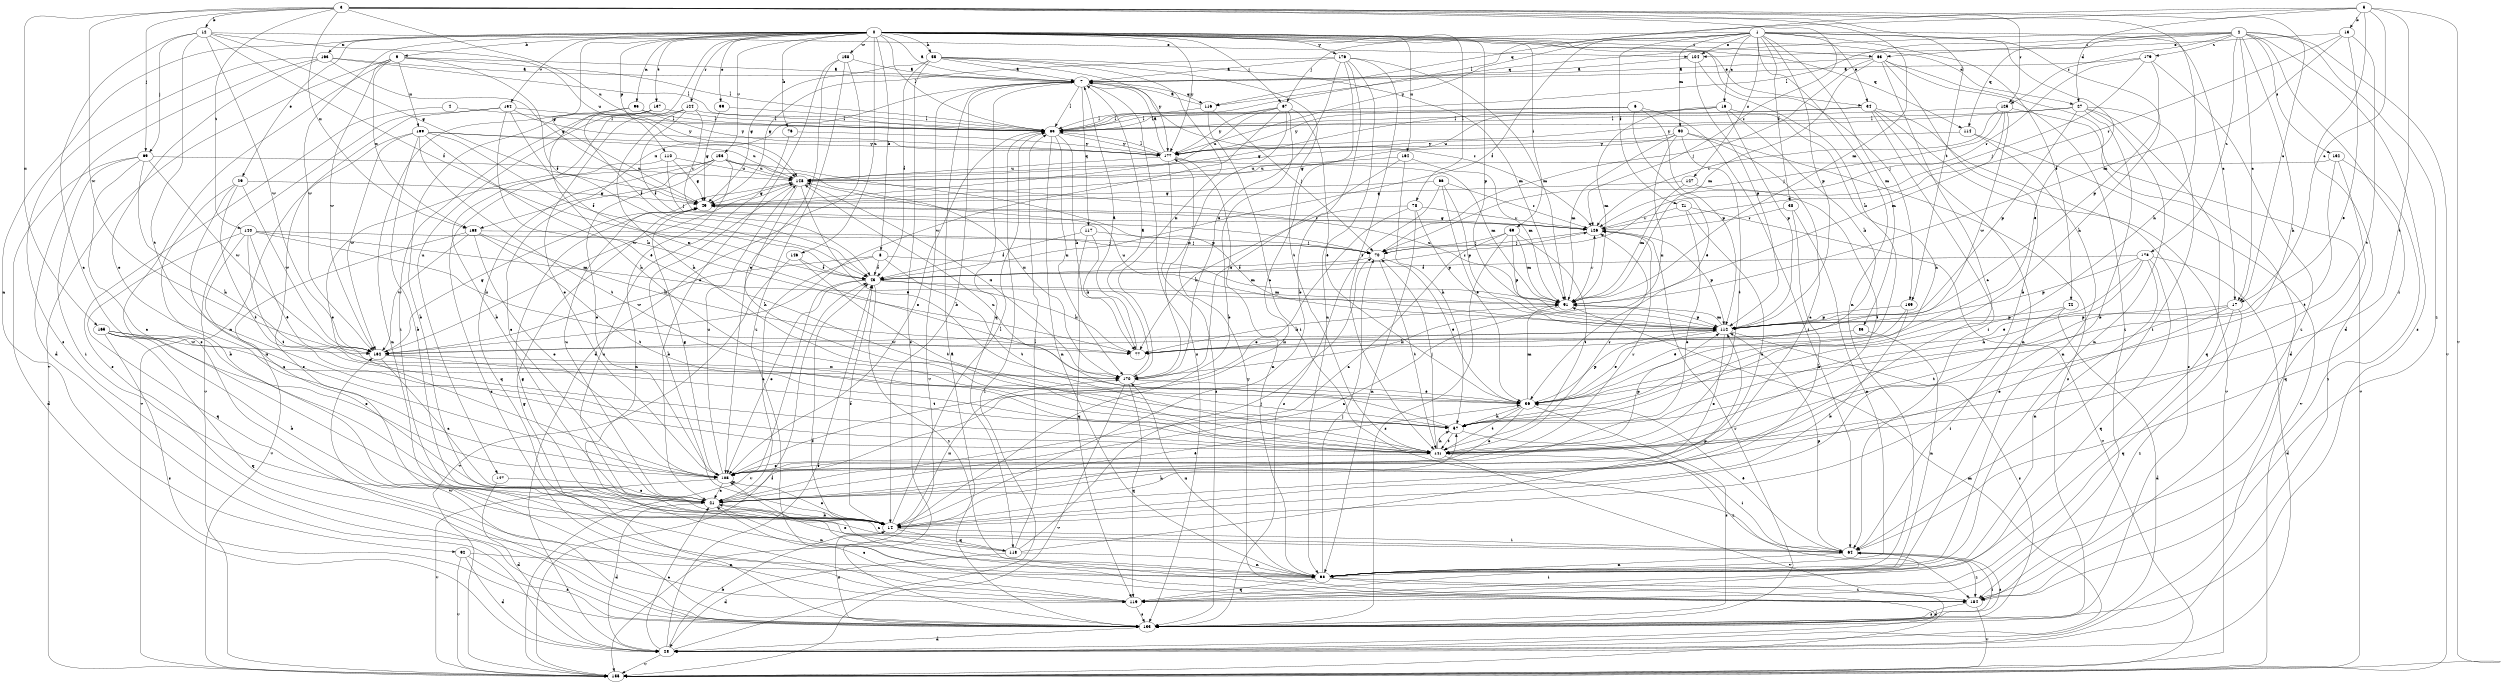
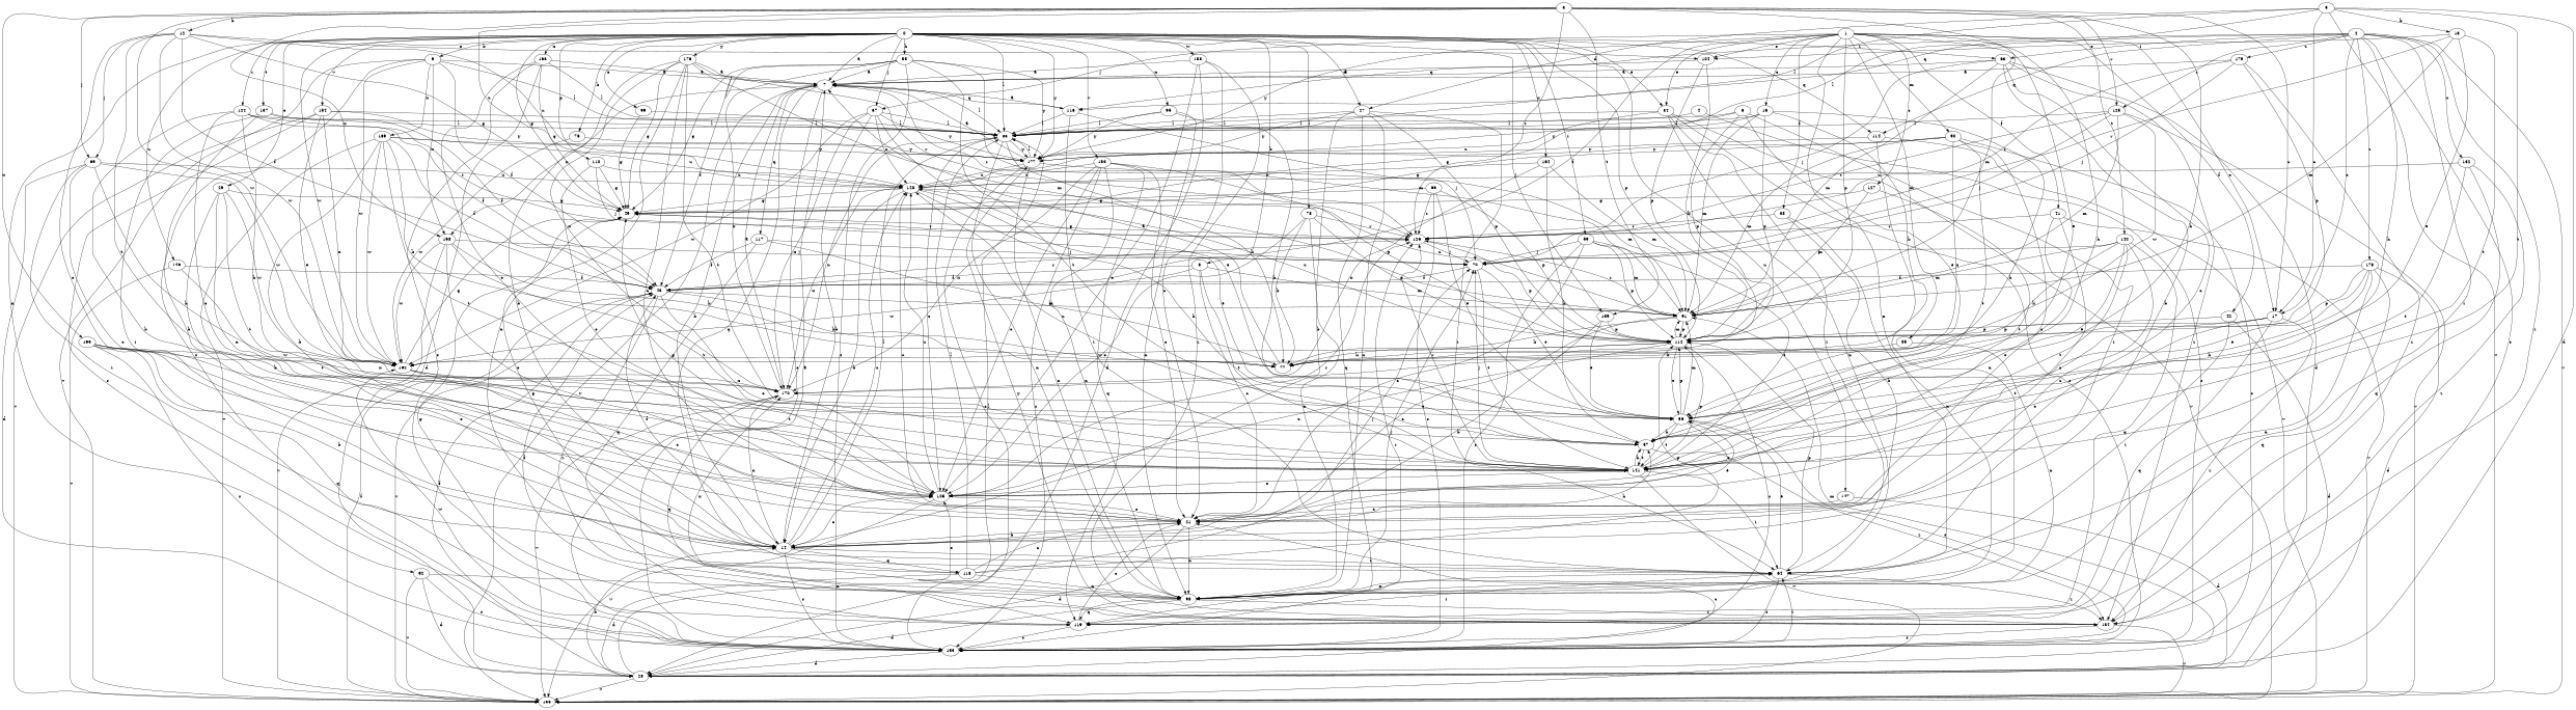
  strict digraph {
    0
    7
    8
    9
    27
    29
    34
    49
    55
    59
    63
    67
    76
    78
    83
    92
    95
    99
    110
    112
    114
    124
    137
    146
    147
    153
    154
    158
    162
    163
    164
    176
    177
    139
    116
    133
    155
    126
    168
    14
    117
    118
    43
    91
    141
    21
    169
    98
    64
    119
    105
    148
    170
    70
    184
    28
    66
    36
    77
    57
    1
    16
    17
    38
    41
    42
    85
    90
    104
    127
    2
    125
    132
    178
    179
    3
    12
    69
    140
    165
    4
    5
    13
    6
    0 -> 7 [label=a]
    0 -> 8 [label=b]
    0 -> 9 [label=b]
    0 -> 27 [label=d]
    0 -> 29 [label=e]
    0 -> 34 [label=e]
    0 -> 49 [label=g]
    0 -> 55 [label=h]
    0 -> 59 [label=i]
    0 -> 63 [label=i]
    0 -> 67 [label=j]
    0 -> 76 [label=k]
    0 -> 78 [label=l]
    0 -> 83 [label=l]
    0 -> 92 [label=n]
    0 -> 95 [label=n]
    0 -> 99 [label=o]
    0 -> 110 [label=p]
    0 -> 112 [label=p]
    0 -> 114 [label=q]
    0 -> 124 [label=r]
    0 -> 137 [label=t]
    0 -> 146 [label=u]
    0 -> 147 [label=u]
    0 -> 153 [label=v]
    0 -> 154 [label=v]
    0 -> 158 [label=w]
    0 -> 162 [label=w]
    0 -> 163 [label=x]
    0 -> 164 [label=x]
    0 -> 176 [label=y]
    0 -> 177 [label=y]
    0 -> 139 [label=j]
    7 -> 83 [label=l]
    7 -> 116 [label=q]
    7 -> 133 [label=s]
    7 -> 155 [label=v]
    7 -> 126 [label=r]
    7 -> 168 [label=x]
    7 -> 14 [label=b]
    7 -> 117 [label=q]
    7 -> 118 [label=q]
    8 -> 162 [label=w]
    8 -> 43 [label=f]
    8 -> 91 [label=m]
    8 -> 141 [label=t]
    8 -> 21 [label=c]
    9 -> 7 [label=a]
    9 -> 83 [label=l]
    9 -> 162 [label=w]
    9 -> 133 [label=s]
    9 -> 155 [label=v]
    9 -> 168 [label=x]
    9 -> 43 [label=f]
    9 -> 169 [label=x]
    27 -> 83 [label=l]
    27 -> 112 [label=p]
    27 -> 177 [label=y]
    27 -> 14 [label=b]
    27 -> 98 [label=n]
    27 -> 64 [label=i]
    27 -> 119 [label=q]
    29 -> 49 [label=g]
    29 -> 162 [label=w]
    29 -> 14 [label=b]
    29 -> 141 [label=t]
    29 -> 105 [label=n]
    34 -> 83 [label=l]
    34 -> 133 [label=s]
    34 -> 155 [label=v]
    34 -> 98 [label=n]
    34 -> 64 [label=i]
    34 -> 148 [label=u]
    49 -> 126 [label=r]
    55 -> 7 [label=a]
    55 -> 49 [label=g]
    55 -> 177 [label=y]
    55 -> 133 [label=s]
    55 -> 43 [label=f]
    55 -> 91 [label=m]
    55 -> 141 [label=t]
    55 -> 170 [label=x]
    59 -> 112 [label=p]
    59 -> 133 [label=s]
    59 -> 91 [label=m]
    59 -> 141 [label=t]
    59 -> 21 [label=c]
    59 -> 70 [label=j]
    63 -> 7 [label=a]
    63 -> 14 [label=b]
    63 -> 91 [label=m]
    63 -> 21 [label=c]
    63 -> 70 [label=j]
    63 -> 184 [label=z]
    63 -> 28 [label=d]
    67 -> 83 [label=l]
    67 -> 162 [label=w]
    67 -> 177 [label=y]
    67 -> 14 [label=b]
    67 -> 148 [label=u]
    67 -> 170 [label=x]
    67 -> 36 [label=e]
    76 -> 162 [label=w]
    76 -> 177 [label=y]
    78 -> 112 [label=p]
    78 -> 126 [label=r]
    78 -> 98 [label=n]
    78 -> 105 [label=o]
    78 -> 77 [label=k]
    83 -> 177 [label=y]
    83 -> 98 [label=n]
    83 -> 105 [label=o]
    83 -> 170 [label=x]
    83 -> 77 [label=k]
    92 -> 133 [label=s]
    92 -> 155 [label=v]
    92 -> 98 [label=n]
    92 -> 28 [label=d]
    95 -> 83 [label=l]
    95 -> 177 [label=y]
    95 -> 98 [label=n]
    95 -> 57 [label=h]
    99 -> 49 [label=g]
    99 -> 83 [label=l]
    110 -> 49 [label=g]
    110 -> 105 [label=o]
    110 -> 148 [label=u]
    110 -> 70 [label=j]
    112 -> 162 [label=w]
    112 -> 133 [label=s]
    112 -> 91 [label=m]
    112 -> 105 [label=o]
    112 -> 148 [label=u]
    112 -> 36 [label=e]
    112 -> 77 [label=k]
    114 -> 177 [label=y]
    114 -> 155 [label=v]
    114 -> 98 [label=n]
    124 -> 83 [label=l]
    124 -> 126 [label=r]
    124 -> 14 [label=b]
    124 -> 43 [label=f]
    124 -> 105 [label=o]
    124 -> 57 [label=h]
    137 -> 83 [label=l]
    137 -> 14 [label=b]
    137 -> 43 [label=f]
    137 -> 64 [label=i]
    146 -> 155 [label=v]
    146 -> 43 [label=f]
    146 -> 141 [label=t]
    147 -> 21 [label=c]
    147 -> 28 [label=d]
    153 -> 112 [label=p]
    153 -> 133 [label=s]
    153 -> 21 [label=c]
    153 -> 98 [label=n]
    153 -> 119 [label=q]
    153 -> 105 [label=o]
    153 -> 148 [label=u]
    153 -> 170 [label=x]
    154 -> 83 [label=l]
    154 -> 177 [label=y]
    154 -> 133 [label=s]
    154 -> 155 [label=v]
    154 -> 170 [label=x]
    154 -> 36 [label=e]
    158 -> 7 [label=a]
    158 -> 21 [label=c]
    158 -> 105 [label=o]
    158 -> 184 [label=z]
    158 -> 28 [label=d]
    162 -> 49 [label=g]
    162 -> 141 [label=t]
    162 -> 21 [label=c]
    162 -> 170 [label=x]
    163 -> 7 [label=a]
    163 -> 49 [label=g]
    163 -> 83 [label=l]
    163 -> 133 [label=s]
    163 -> 105 [label=o]
    163 -> 28 [label=d]
    164 -> 91 [label=m]
    164 -> 148 [label=u]
    164 -> 170 [label=x]
    164 -> 57 [label=h]
    176 -> 7 [label=a]
    176 -> 49 [label=g]
+   176 -> 126 [label=r]
    176 -> 14 [label=b]
    176 -> 91 [label=m]
    176 -> 141 [label=t]
    176 -> 21 [label=c]
    176 -> 98 [label=n]
    176 -> 170 [label=x]
    177 -> 7 [label=a]
    177 -> 83 [label=l]
    177 -> 133 [label=s]
    177 -> 91 [label=m]
    177 -> 98 [label=n]
    177 -> 148 [label=u]
    139 -> 112 [label=p]
    139 -> 14 [label=b]
    139 -> 36 [label=e]
    116 -> 7 [label=a]
    116 -> 83 [label=l]
    116 -> 64 [label=i]
    116 -> 70 [label=j]
    133 -> 7 [label=a]
    133 -> 162 [label=w]
    133 -> 126 [label=r]
    133 -> 64 [label=i]
    133 -> 28 [label=d]
    155 -> 43 [label=f]
    126 -> 49 [label=g]
    126 -> 112 [label=p]
    126 -> 70 [label=j]
    168 -> 162 [label=w]
    168 -> 155 [label=v]
    168 -> 141 [label=t]
    168 -> 105 [label=o]
    168 -> 70 [label=j]
    168 -> 77 [label=k]
    14 -> 83 [label=l]
    14 -> 133 [label=s]
    14 -> 118 [label=q]
    14 -> 43 [label=f]
    14 -> 64 [label=i]
    14 -> 105 [label=o]
    14 -> 148 [label=u]
    14 -> 170 [label=x]
    14 -> 57 [label=h]
    117 -> 43 [label=f]
    117 -> 119 [label=q]
    117 -> 70 [label=j]
    117 -> 77 [label=k]
    118 -> 49 [label=g]
    118 -> 83 [label=l]
    118 -> 112 [label=p]
    118 -> 21 [label=c]
    118 -> 98 [label=n]
    118 -> 70 [label=j]
    118 -> 28 [label=d]
    43 -> 155 [label=v]
    43 -> 126 [label=r]
    43 -> 91 [label=m]
    43 -> 105 [label=o]
    43 -> 184 [label=z]
    43 -> 77 [label=k]
    91 -> 112 [label=p]
    91 -> 126 [label=r]
    91 -> 21 [label=c]
    91 -> 148 [label=u]
    91 -> 77 [label=k]
    141 -> 112 [label=p]
    141 -> 155 [label=v]
    141 -> 126 [label=r]
    141 -> 64 [label=i]
    141 -> 105 [label=o]
    141 -> 70 [label=j]
    141 -> 57 [label=h]
    21 -> 14 [label=b]
    21 -> 98 [label=n]
    21 -> 148 [label=u]
    21 -> 28 [label=d]
    21 -> 36 [label=e]
    169 -> 162 [label=w]
    169 -> 177 [label=y]
    169 -> 155 [label=v]
    169 -> 14 [label=b]
    169 -> 43 [label=f]
    169 -> 141 [label=t]
    169 -> 148 [label=u]
    169 -> 77 [label=k]
    98 -> 119 [label=q]
    98 -> 105 [label=o]
    98 -> 170 [label=x]
    98 -> 70 [label=j]
    98 -> 184 [label=z]
    98 -> 28 [label=d]
    64 -> 112 [label=p]
    64 -> 133 [label=s]
    64 -> 98 [label=n]
    64 -> 184 [label=z]
    64 -> 36 [label=e]
    119 -> 49 [label=g]
    119 -> 133 [label=s]
    119 -> 21 [label=c]
    119 -> 64 [label=i]
    105 -> 49 [label=g]
    105 -> 155 [label=v]
    105 -> 126 [label=r]
    105 -> 21 [label=c]
    105 -> 148 [label=u]
    148 -> 49 [label=g]
    148 -> 14 [label=b]
    148 -> 170 [label=x]
    148 -> 36 [label=e]
    148 -> 57 [label=h]
    170 -> 7 [label=a]
    170 -> 155 [label=v]
    170 -> 119 [label=q]
    170 -> 36 [label=e]
    70 -> 43 [label=f]
    70 -> 141 [label=t]
    70 -> 36 [label=e]
    184 -> 177 [label=y]
    184 -> 133 [label=s]
    184 -> 155 [label=v]
    184 -> 43 [label=f]
    28 -> 83 [label=l]
    28 -> 155 [label=v]
    28 -> 14 [label=b]
    28 -> 43 [label=f]
    28 -> 91 [label=m]
    28 -> 21 [label=c]
    66 -> 49 [label=g]
    66 -> 112 [label=p]
    66 -> 133 [label=s]
    66 -> 126 [label=r]
    66 -> 36 [label=e]
    36 -> 112 [label=p]
    36 -> 133 [label=s]
    36 -> 91 [label=m]
    36 -> 141 [label=t]
    36 -> 105 [label=o]
    36 -> 57 [label=h]
    77 -> 7 [label=a]
    57 -> 141 [label=t]
    57 -> 148 [label=u]
    57 -> 184 [label=z]
    1 -> 34 [label=e]
    1 -> 67 [label=j]
    1 -> 112 [label=p]
    1 -> 177 [label=y]
    1 -> 43 [label=f]
    1 -> 98 [label=n]
    1 -> 36 [label=e]
    1 -> 57 [label=h]
    1 -> 16 [label=c]
    1 -> 17 [label=c]
    1 -> 38 [label=f]
    1 -> 41 [label=f]
    1 -> 42 [label=f]
    1 -> 85 [label=m]
    1 -> 90 [label=m]
    1 -> 104 [label=o]
    1 -> 127 [label=s]
    16 -> 49 [label=g]
    16 -> 83 [label=l]
    16 -> 112 [label=p]
    16 -> 91 [label=m]
    16 -> 77 [label=k]
    16 -> 57 [label=h]
    17 -> 112 [label=p]
    17 -> 141 [label=t]
    17 -> 119 [label=q]
    17 -> 105 [label=o]
    17 -> 184 [label=z]
    38 -> 126 [label=r]
    38 -> 14 [label=b]
    38 -> 98 [label=n]
    41 -> 155 [label=v]
    41 -> 126 [label=r]
    41 -> 21 [label=c]
    41 -> 105 [label=o]
    42 -> 112 [label=p]
    42 -> 64 [label=i]
    42 -> 28 [label=d]
    85 -> 98 [label=n]
    85 -> 77 [label=k]
    90 -> 49 [label=g]
    90 -> 177 [label=y]
    90 -> 133 [label=s]
    90 -> 91 [label=m]
    90 -> 141 [label=t]
    90 -> 21 [label=c]
    90 -> 170 [label=x]
    104 -> 7 [label=a]
    104 -> 112 [label=p]
    104 -> 77 [label=k]
    127 -> 49 [label=g]
    127 -> 91 [label=m]
    127 -> 141 [label=t]
    2 -> 63 [label=i]
    2 -> 83 [label=l]
    2 -> 114 [label=q]
    2 -> 116 [label=q]
    2 -> 133 [label=s]
    2 -> 155 [label=v]
    2 -> 64 [label=i]
    2 -> 184 [label=z]
    2 -> 57 [label=h]
    2 -> 17 [label=c]
    2 -> 125 [label=r]
    2 -> 132 [label=s]
    2 -> 178 [label=z]
    2 -> 179 [label=z]
    125 -> 83 [label=l]
    125 -> 162 [label=w]
    125 -> 155 [label=v]
    125 -> 126 [label=r]
    125 -> 91 [label=m]
    125 -> 70 [label=j]
    132 -> 141 [label=t]
    132 -> 119 [label=q]
    132 -> 148 [label=u]
    132 -> 184 [label=z]
    178 -> 112 [label=p]
    178 -> 43 [label=f]
    178 -> 98 [label=n]
    178 -> 119 [label=q]
    178 -> 28 [label=d]
    178 -> 36 [label=e]
    178 -> 57 [label=h]
    179 -> 7 [label=a]
    179 -> 112 [label=p]
    179 -> 126 [label=r]
    179 -> 70 [label=j]
    179 -> 184 [label=z]
    3 -> 162 [label=w]
    3 -> 139 [label=t]
    3 -> 126 [label=r]
    3 -> 168 [label=x]
    3 -> 91 [label=m]
    3 -> 148 [label=u]
    3 -> 57 [label=h]
    3 -> 17 [label=c]
    3 -> 125 [label=r]
    3 -> 12 [label=b]
    3 -> 69 [label=j]
    3 -> 140 [label=t]
    3 -> 165 [label=x]
    12 -> 49 [label=g]
    12 -> 162 [label=w]
    12 -> 43 [label=f]
    12 -> 141 [label=t]
    12 -> 21 [label=c]
    12 -> 148 [label=u]
    12 -> 104 [label=o]
    12 -> 69 [label=j]
    69 -> 162 [label=w]
    69 -> 21 [label=c]
    69 -> 64 [label=i]
    69 -> 148 [label=u]
    69 -> 28 [label=d]
    69 -> 57 [label=h]
    140 -> 91 [label=m]
    140 -> 141 [label=t]
    140 -> 21 [label=c]
    140 -> 119 [label=q]
    140 -> 70 [label=j]
    140 -> 36 [label=e]
    140 -> 77 [label=k]
    165 -> 162 [label=w]
    165 -> 133 [label=s]
    165 -> 14 [label=b]
    165 -> 119 [label=q]
    165 -> 105 [label=o]
    165 -> 170 [label=x]
    4 -> 83 [label=l]
    4 -> 133 [label=s]
    5 -> 27 [label=d]
    5 -> 83 [label=l]
    5 -> 116 [label=q]
    5 -> 155 [label=v]
    5 -> 141 [label=t]
    5 -> 28 [label=d]
    5 -> 17 [label=c]
    5 -> 13 [label=b]
    13 -> 126 [label=r]
    13 -> 91 [label=m]
    13 -> 141 [label=t]
    13 -> 36 [label=e]
    13 -> 104 [label=o]
    6 -> 83 [label=l]
    6 -> 112 [label=p]
    6 -> 177 [label=y]
    6 -> 64 [label=i]
    6 -> 36 [label=e]
  }
